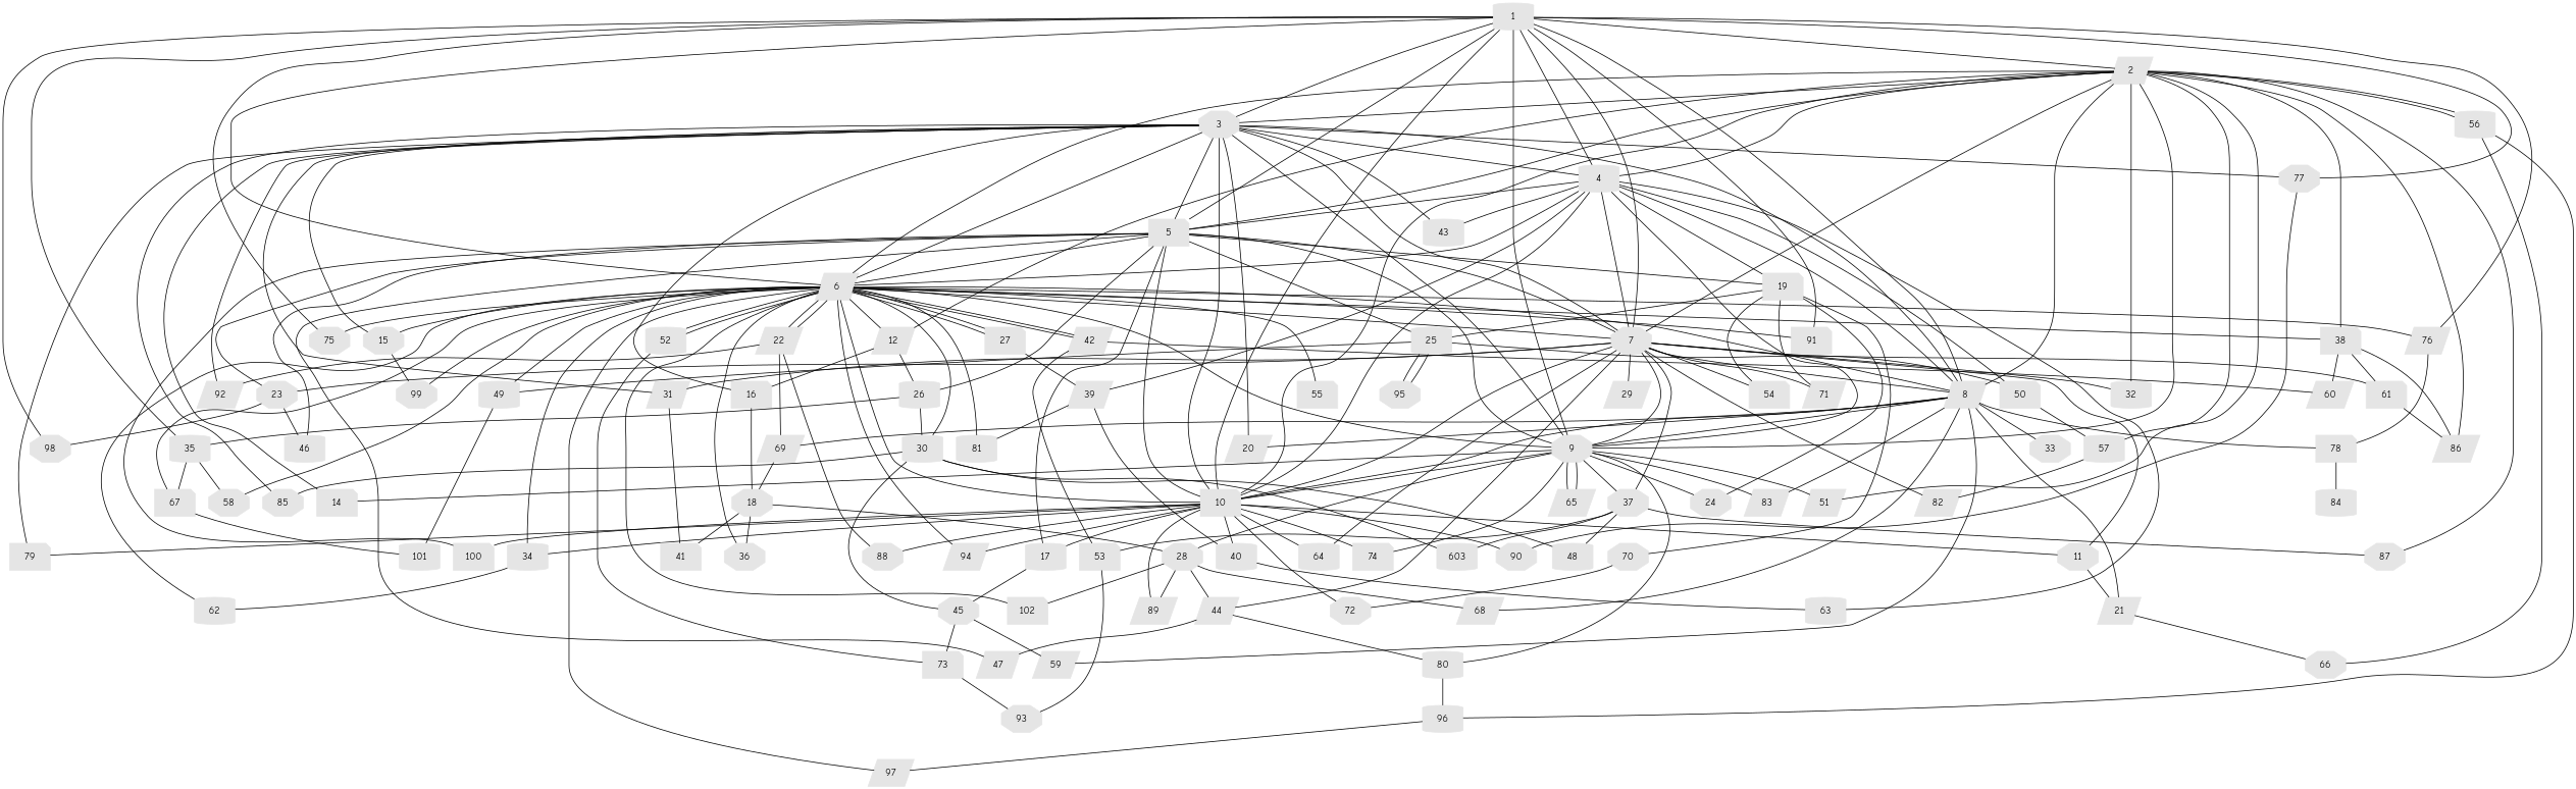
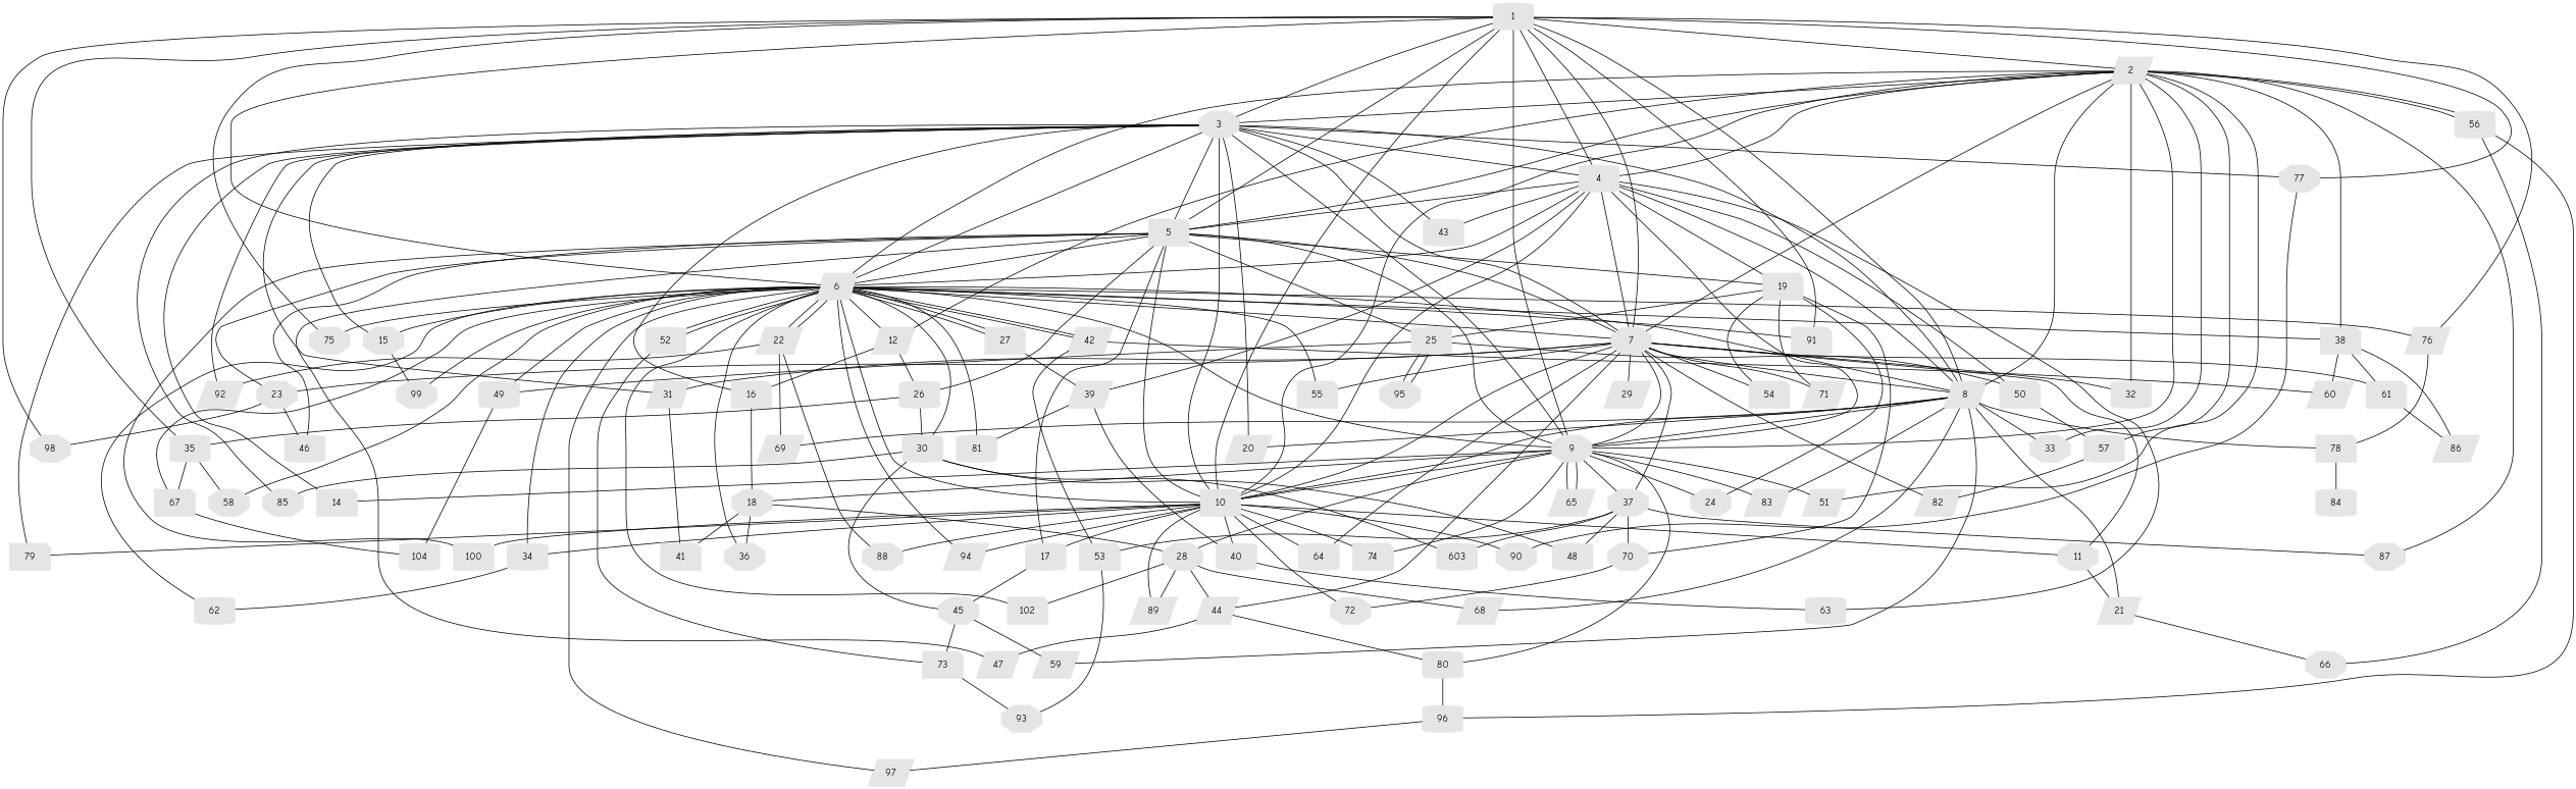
  graph {
    fontname="Comic Neue"
    node [color=gray90 fontname="Comic Neue" shape=parallelogram style=filled]
    edge [fontname="Comic Neue"]
    1 [shape=cylinder]
    2
    3 [shape=octagon]
    4 [shape=cylinder]
    5 [shape=note]
    6
    7 [shape=octagon]
    8
    9 [shape=octagon]
    10 [shape=note]
    35 [shape=cylinder]
    75 [shape=octagon]
    76
    77 [shape=octagon]
    91 [shape=note]
    98 [shape=octagon]
    12
    32 [shape=cylinder]
    33 [shape=octagon]
    38 [shape=note]
    51
    56 [shape=cylinder]
    57 [shape=cylinder]
    87 [shape=octagon]
    14 [shape=note]
    15 [shape=octagon]
    16 [shape=note]
    20
    31
    43 [shape=cylinder]
    79 [shape=note]
    85 [shape=octagon]
    92
    19 [shape=note]
    39
    50 [shape=note]
    63 [shape=cylinder]
    17 [shape=cylinder]
    23 [shape=octagon]
    25 [shape=cylinder]
    26 [shape=cylinder]
    46 [shape=cylinder]
    47
    100 [shape=note]
    22
    27 [shape=note]
    30 [shape=cylinder]
    34 [shape=cylinder]
    36 [shape=octagon]
    42
    49 [shape=cylinder]
    52 [shape=cylinder]
    55 [shape=note]
    58 [shape=octagon]
    62 [shape=cylinder]
    67 [shape=note]
    81 [shape=cylinder]
    94
    97
    99 [shape=octagon]
    102 [shape=note]
    11 [shape=octagon]
    29
    37 [shape=octagon]
    44
    54 [shape=note]
    61 [shape=note]
    64 [shape=cylinder]
    71
    82
    21
    59
    68
    69
    78 [shape=note]
    83
    18 [shape=octagon]
    24 [shape=octagon]
    28 [shape=octagon]
    65
    74 [shape=note]
    80 [shape=cylinder]
    40 [shape=cylinder]
    72 [shape=octagon]
    88 [shape=octagon]
    89
    90 [shape=octagon]
    60
    86
    66 [shape=octagon]
    96 [shape=cylinder]
    41 [shape=note]
    70 [shape=octagon]
    45 [shape=octagon]
    95 [shape=octagon]
    48 [shape=cylinder]
    n97 [label=603 shape=cylinder]
    53 [shape=note]
-   101 [shape=cylinder]
+   101 [shape=cylinder label=104]
    73 [shape=note]
    84 [shape=cylinder]
    93 [shape=octagon]
    1 -- 2
    1 -- 3
    1 -- 4
    1 -- 5
    1 -- 6
    1 -- 7
    1 -- 8
    1 -- 9
    1 -- 10
    1 -- 35
    1 -- 75
    1 -- 76
    1 -- 77
    1 -- 91
    1 -- 98
    2 -- 3
    2 -- 4
    2 -- 5
    2 -- 6
    2 -- 7
    2 -- 8
    2 -- 9
    2 -- 10
    2 -- 12
    2 -- 32
-   2 -- 86
+   2 -- 33
    2 -- 38
    2 -- 51
    2 -- 56
    2 -- 56
    2 -- 57
    2 -- 87
    3 -- 4
    3 -- 5
    3 -- 6
    3 -- 7
    3 -- 8
    3 -- 9
    3 -- 10
    3 -- 77
    3 -- 14
    3 -- 15
    3 -- 16
    3 -- 20
    3 -- 31
    3 -- 43
    3 -- 79
    3 -- 85
    3 -- 92
    4 -- 5
    4 -- 6
    4 -- 7
    4 -- 8
    4 -- 9
    4 -- 10
    4 -- 43
    4 -- 19
    4 -- 39
    4 -- 50
    4 -- 63
    5 -- 6
    5 -- 7
    5 -- 9
    5 -- 10
    5 -- 19
    5 -- 17
    5 -- 23
    5 -- 25
    5 -- 26
    5 -- 46
    5 -- 47
    5 -- 100
    6 -- 7
    6 -- 8
    6 -- 9
    6 -- 10
    6 -- 75
    6 -- 76
    6 -- 91
    6 -- 12
    6 -- 38
    6 -- 15
    6 -- 22
    6 -- 22
    6 -- 27
    6 -- 27
    6 -- 30
    6 -- 34
    6 -- 36
    6 -- 42
    6 -- 42
    6 -- 49
    6 -- 52
    6 -- 52
    6 -- 55
    6 -- 58
    6 -- 62
    6 -- 67
    6 -- 81
    6 -- 94
    6 -- 97
    6 -- 99
    6 -- 102
    7 -- 8
    7 -- 9
    7 -- 10
    7 -- 32
    7 -- 31
    7 -- 23
+   7 -- 55
    7 -- 11
    7 -- 29
    7 -- 37
    7 -- 44
    7 -- 54
    7 -- 61
    7 -- 64
    7 -- 71
    7 -- 82
    8 -- 9
    8 -- 10
    8 -- 33
    8 -- 20
    8 -- 21
    8 -- 59
    8 -- 68
    8 -- 69
    8 -- 78
    8 -- 83
    9 -- 10
    9 -- 51
    9 -- 14
    9 -- 37
    9 -- 83
-   69 -- 18
+   9 -- 18
    9 -- 24
    9 -- 28
    9 -- 65
    9 -- 65
    9 -- 74
    9 -- 80
    10 -- 79
    10 -- 17
    10 -- 100
    10 -- 34
    10 -- 94
    10 -- 11
    10 -- 64
    10 -- 74
    10 -- 40
    10 -- 72
    10 -- 88
    10 -- 89
    10 -- 90
    35 -- 58
    35 -- 67
    76 -- 78
    77 -- 90
    12 -- 16
    12 -- 26
    38 -- 61
    38 -- 60
    38 -- 86
    56 -- 66
    56 -- 96
    57 -- 82
    15 -- 99
    16 -- 18
    31 -- 41
    19 -- 25
    19 -- 54
    19 -- 71
    19 -- 24
    19 -- 70
    39 -- 81
    39 -- 40
    50 -- 57
    17 -- 45
    23 -- 98
    23 -- 46
    25 -- 50
    25 -- 49
    25 -- 95
    25 -- 95
    26 -- 35
    26 -- 30
    22 -- 92
    22 -- 69
    22 -- 88
    27 -- 39
    30 -- 85
    30 -- 45
    30 -- 48
    30 -- n97
    34 -- 62
    42 -- 60
    42 -- 53
    49 -- 101
    52 -- 73
    67 -- 101
    11 -- 21
    37 -- 87
+   37 -- 70
    37 -- 48
    37 -- n97
    37 -- 53
    44 -- 47
    44 -- 80
    61 -- 86
    21 -- 66
    78 -- 84
    18 -- 36
    18 -- 28
    18 -- 41
    28 -- 102
    28 -- 44
    28 -- 68
    28 -- 89
    80 -- 96
    40 -- 63
    96 -- 97
    70 -- 72
    45 -- 59
    45 -- 73
    53 -- 93
    73 -- 93
  }
